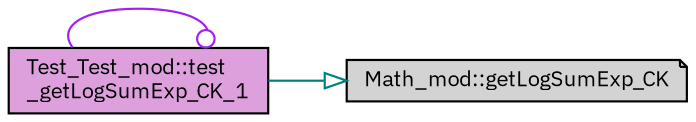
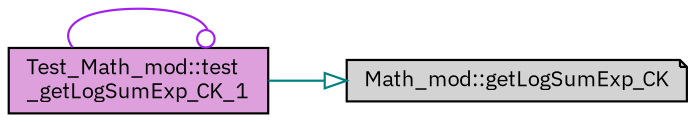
  digraph {
    rankdir=LR
    fontname="IBM Plex Sans"
    node [color=black fontname="IBM Plex Sans" fontsize=10 style=filled]
    edge [fontname="IBM Plex Sans" fontsize=10 labelfontname=Helvetica labelfontsize=10 style=solid]
-   n1 [fillcolor=plum fontcolor=black height=0.2 label="Test_Test_mod::test\l_getLogSumExp_CK_1" shape=box width=0.4]
+   n1 [fillcolor=plum fontcolor=black height=0.2 label="Test_Math_mod::test\l_getLogSumExp_CK_1" shape=box width=0.4]
    n2 [fillcolor=lightgrey height=0.2 label="Math_mod::getLogSumExp_CK" shape=note width=0.4]
    n1 -> n1 [color=purple arrowhead=odot]
    n1 -> n2 [color=teal arrowhead=onormal]
  }
